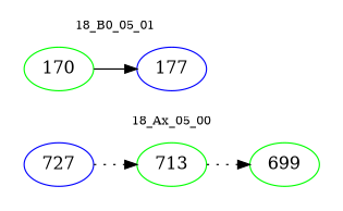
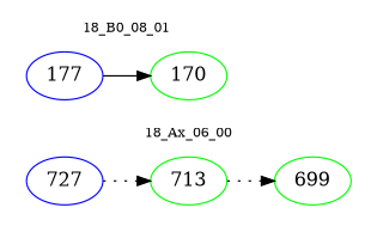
  digraph {
    rankdir=LR
    node [color=green]
    edge [color=black style=dotted]
    n1 [color=blue label=727]
    n2 [label=713]
    n3 [label=699]
    n4 [color=blue label=177]
    n5 [label=170]
    subgraph cluster_1 {
      color=white
      fontsize=10
-     label="18_Ax_05_00"
+     label="18_Ax_06_00"
      n1
      n2
      n3
    }
    subgraph cluster_2 {
      color=white
      fontsize=10
-     label="18_B0_05_01"
+     label="18_B0_08_01"
      n4
      n5
    }
    n1 -> n2
    n2 -> n3
-   n5 -> n4 [style=solid]
+   n4 -> n5 [style=solid]
  }
